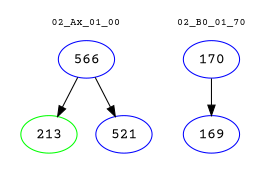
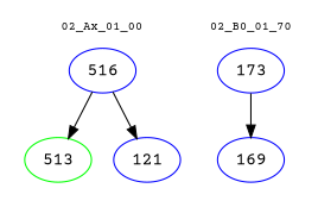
  digraph {
    fontname="Courier Prime"
    node [color=blue fontname="Courier Prime"]
    edge [color=black fontname="Courier Prime"]
-   n1 [label=566]
-   n2 [color=green label=213]
-   n3 [label=521]
-   n4 [label=170]
+   n1 [label=516]
+   n2 [color=green label=513]
+   n3 [label=121]
+   n4 [label=173]
    n5 [label=169]
    subgraph cluster_1 {
      color=white
      fontsize=10
      label="02_Ax_01_00"
      n1
      n2
      n3
    }
    subgraph cluster_2 {
      color=white
      fontsize=10
      label="02_B0_01_70"
      n4
      n5
    }
    n1 -> n2
    n1 -> n3
    n4 -> n5
  }
